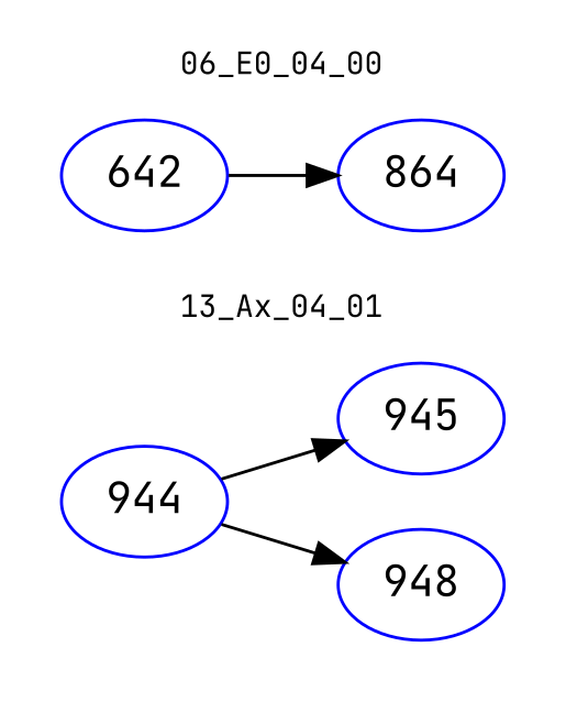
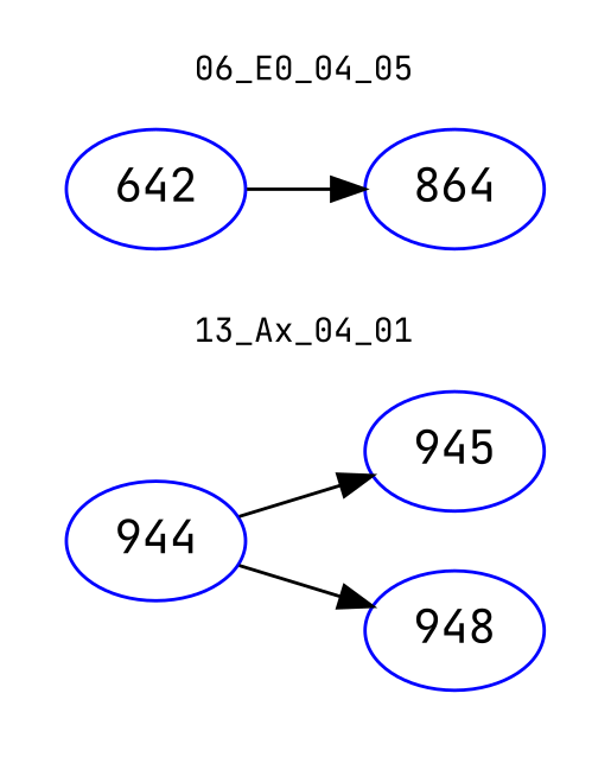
  digraph {
    fontname="JetBrains Mono"
    rankdir=LR
    node [color=blue fontname="JetBrains Mono"]
    edge [color=black fontname="JetBrains Mono"]
    n1 [label=944]
    n2 [label=948]
    n3 [label=945]
    n4 [label=642]
    n5 [label=864]
    subgraph cluster_1 {
      color=white
      fontsize=10
      label="13_Ax_04_01"
      n1
      n2
      n3
    }
    subgraph cluster_2 {
      color=white
      fontsize=10
-     label="06_E0_04_00"
+     label="06_E0_04_05"
      n4
      n5
    }
    n1 -> n2
    n1 -> n3
    n4 -> n5
  }
